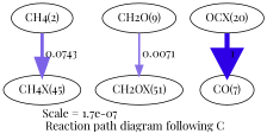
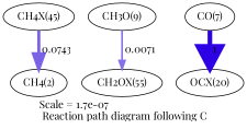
  digraph {
    fontname="Playfair Display"
    label="Scale = 1.7e-07\l Reaction path diagram following C"
    node [fontname="Playfair Display"]
    edge [fontname="Playfair Display"]
    n1 [label="CH4(2)"]
    n2 [label="CH4X(45)"]
-   n3 [label="CH2O(9)"]
-   n4 [label="CH2OX(51)"]
+   n3 [label="CH3O(9)"]
+   n4 [label="CH2OX(55)"]
    n5 [label="CO(7)"]
    n6 [label="OCX(20)"]
-   n1 -> n2 [arrowsize=2.02 color="0.7, 0.574, 0.9" label=" 0.0743" penwidth=4.04]
+   n2 -> n1 [arrowsize=2.02 color="0.7, 0.574, 0.9" label=" 0.0743" penwidth=4.04]
    n3 -> n4 [arrowsize=1.13 color="0.7, 0.507, 0.9" label=" 0.0071" penwidth=2.26]
-   n6 -> n5 [arrowsize=3 color="0.7, 1.5, 0.9" label=" 1" penwidth=6]
+   n5 -> n6 [arrowsize=3 color="0.7, 1.5, 0.9" label=" 1" penwidth=6]
  }
